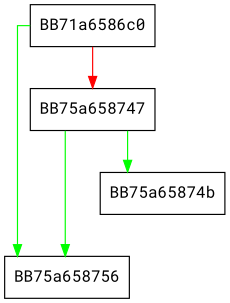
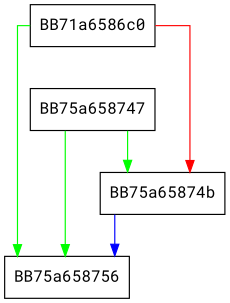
  digraph {
    fontname="Roboto Mono"
    splines=ortho
    node [fontname="Roboto Mono" shape=box]
    edge [color=green fontname="Roboto Mono"]
    n1 [label=BB71a6586c0]
    BB75a658756
    BB75a658747
    BB75a65874b
    n1 -> BB75a658756
-   n1 -> BB75a658747 [color=red]
+   n1 -> BB75a65874b [color=red]
    BB75a658747 -> BB75a658756
    BB75a658747 -> BB75a65874b
+   BB75a65874b -> BB75a658756 [color=blue]
  }
